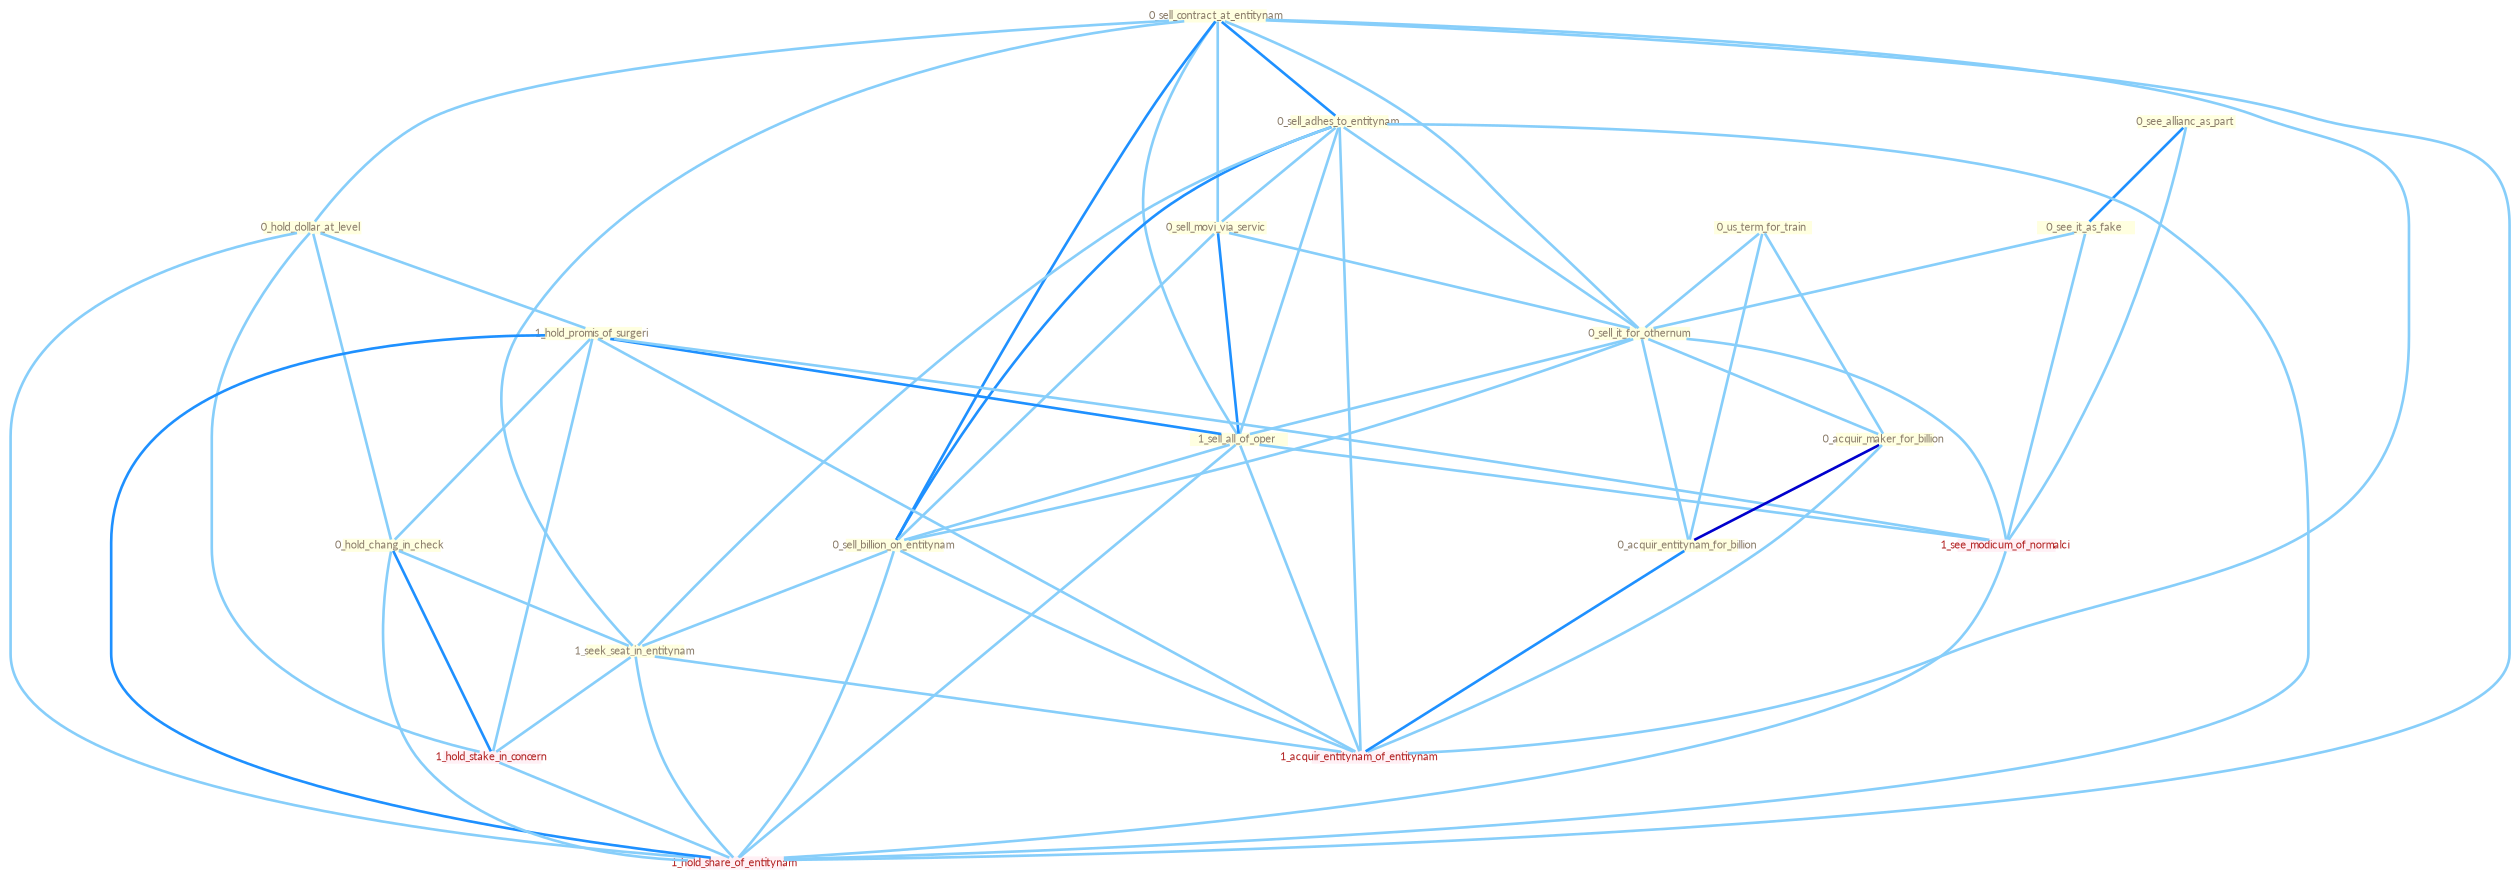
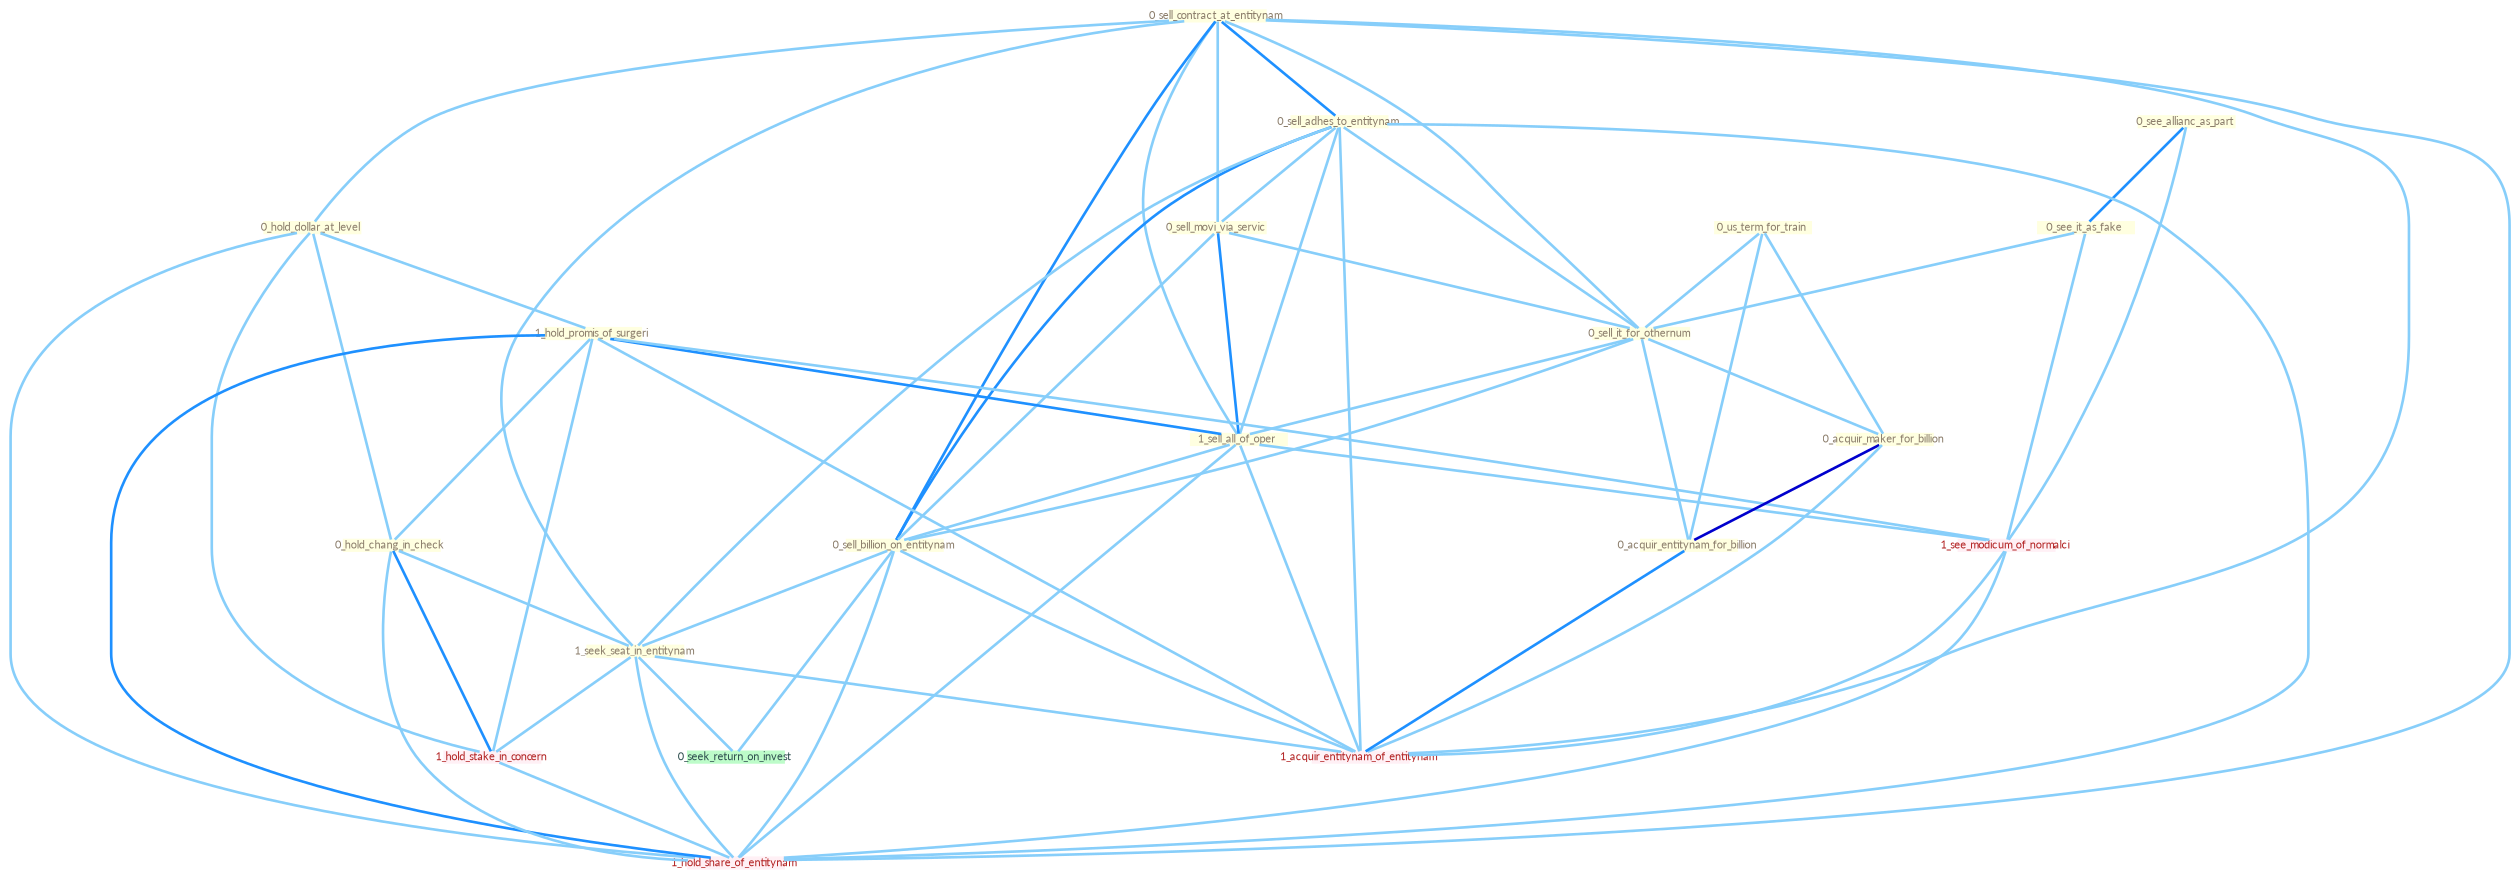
  graph {
    fontname=Lato
    node [color="#ffffe0" fixedsize=true fontcolor="#8b7d6b" fontname=Lato fontsize=4 shape=polygon style=filled]
    edge [color="#87cefa" fontname=Lato w=1]
    "0_sell_contract_at_entitynam " [height=.06 width=.5]
    "0_us_term_for_train " [height=.06 width=.5]
    "0_see_allianc_as_part " [height=.06 width=.5]
    "0_sell_adhes_to_entitynam " [height=.06 width=.5]
    "0_see_it_as_fake " [height=.06 width=.5]
    "0_hold_dollar_at_level " [height=.06 width=.5]
    "0_sell_movi_via_servic " [height=.06 width=.5]
    "0_sell_it_for_othernum " [height=.06 width=.5]
    "1_hold_promis_of_surgeri " [height=.06 width=.5]
    "1_sell_all_of_oper " [height=.06 width=.5]
    "0_acquir_maker_for_billion " [height=.06 width=.5]
    "0_acquir_entitynam_for_billion " [height=.06 width=.5]
    "0_sell_billion_on_entitynam " [height=.06 width=.5]
    "0_hold_chang_in_check " [height=.06 width=.5]
    "1_seek_seat_in_entitynam " [height=.06 width=.5]
    "1_hold_stake_in_concern " [color="#fff0f5" fontcolor="#b22222" height=.06 width=.5]
    "1_see_modicum_of_normalci " [color="#fff0f5" fontcolor="#b22222" height=.06 width=.5]
    "1_acquir_entitynam_of_entitynam " [color="#fff0f5" fontcolor="#b22222" height=.06 width=.5]
    "1_hold_share_of_entitynam " [color="#fff0f5" fontcolor="#b22222" height=.06 width=.5]
+   "0_seek_return_on_invest " [color="#BDFCC9" fontcolor="#2f4f4f" height=.06 width=.5]
    subgraph sub_1 {
      "0_sell_contract_at_entitynam "
      "0_us_term_for_train "
      "0_see_allianc_as_part "
      "0_sell_adhes_to_entitynam "
      "0_see_it_as_fake "
      "0_hold_dollar_at_level "
      "0_sell_movi_via_servic "
      "0_sell_it_for_othernum "
      "1_hold_promis_of_surgeri "
      "1_sell_all_of_oper "
      "0_acquir_maker_for_billion "
      "0_acquir_entitynam_for_billion "
      "0_sell_billion_on_entitynam "
      "0_hold_chang_in_check "
      "1_seek_seat_in_entitynam "
    }
    subgraph sub_2 {
      "1_hold_stake_in_concern "
      "1_see_modicum_of_normalci "
      "1_acquir_entitynam_of_entitynam "
      "1_hold_share_of_entitynam "
    }
    "0_sell_contract_at_entitynam " -- "0_sell_adhes_to_entitynam " [color="#1e90ff" w=2]
    "0_sell_contract_at_entitynam " -- "0_hold_dollar_at_level "
    "0_sell_contract_at_entitynam " -- "0_sell_movi_via_servic "
    "0_sell_contract_at_entitynam " -- "0_sell_it_for_othernum "
    "0_sell_contract_at_entitynam " -- "1_sell_all_of_oper "
    "0_sell_contract_at_entitynam " -- "0_sell_billion_on_entitynam " [color="#1e90ff" w=2]
    "0_sell_contract_at_entitynam " -- "1_seek_seat_in_entitynam "
    "0_sell_contract_at_entitynam " -- "1_acquir_entitynam_of_entitynam "
    "0_sell_contract_at_entitynam " -- "1_hold_share_of_entitynam "
    "0_us_term_for_train " -- "0_sell_it_for_othernum "
    "0_us_term_for_train " -- "0_acquir_maker_for_billion "
    "0_us_term_for_train " -- "0_acquir_entitynam_for_billion "
    "0_see_allianc_as_part " -- "0_see_it_as_fake " [color="#1e90ff" w=2]
    "0_see_allianc_as_part " -- "1_see_modicum_of_normalci "
    "0_sell_adhes_to_entitynam " -- "0_sell_movi_via_servic "
    "0_sell_adhes_to_entitynam " -- "0_sell_it_for_othernum "
    "0_sell_adhes_to_entitynam " -- "1_sell_all_of_oper "
    "0_sell_adhes_to_entitynam " -- "0_sell_billion_on_entitynam " [color="#1e90ff" w=2]
    "0_sell_adhes_to_entitynam " -- "1_seek_seat_in_entitynam "
    "0_sell_adhes_to_entitynam " -- "1_acquir_entitynam_of_entitynam "
    "0_sell_adhes_to_entitynam " -- "1_hold_share_of_entitynam "
    "0_see_it_as_fake " -- "0_sell_it_for_othernum "
    "0_see_it_as_fake " -- "1_see_modicum_of_normalci "
    "0_hold_dollar_at_level " -- "1_hold_promis_of_surgeri "
    "0_hold_dollar_at_level " -- "0_hold_chang_in_check "
    "0_hold_dollar_at_level " -- "1_hold_stake_in_concern "
    "0_hold_dollar_at_level " -- "1_hold_share_of_entitynam "
    "0_sell_movi_via_servic " -- "0_sell_it_for_othernum "
    "0_sell_movi_via_servic " -- "1_sell_all_of_oper " [color="#1e90ff"]
    "0_sell_movi_via_servic " -- "0_sell_billion_on_entitynam "
    "0_sell_it_for_othernum " -- "1_sell_all_of_oper "
    "0_sell_it_for_othernum " -- "0_acquir_maker_for_billion "
    "0_sell_it_for_othernum " -- "0_acquir_entitynam_for_billion "
    "0_sell_it_for_othernum " -- "0_sell_billion_on_entitynam "
    "1_hold_promis_of_surgeri " -- "1_sell_all_of_oper " [color="#1e90ff"]
    "1_hold_promis_of_surgeri " -- "0_hold_chang_in_check "
    "1_hold_promis_of_surgeri " -- "1_hold_stake_in_concern "
    "1_hold_promis_of_surgeri " -- "1_see_modicum_of_normalci "
    "1_hold_promis_of_surgeri " -- "1_acquir_entitynam_of_entitynam "
    "1_hold_promis_of_surgeri " -- "1_hold_share_of_entitynam " [color="#1e90ff" w=2]
    "1_sell_all_of_oper " -- "0_sell_billion_on_entitynam "
    "1_sell_all_of_oper " -- "1_see_modicum_of_normalci "
    "1_sell_all_of_oper " -- "1_acquir_entitynam_of_entitynam "
    "1_sell_all_of_oper " -- "1_hold_share_of_entitynam "
    "0_acquir_maker_for_billion " -- "0_acquir_entitynam_for_billion " [color="#0000cd" w=3]
    "0_acquir_maker_for_billion " -- "1_acquir_entitynam_of_entitynam "
    "0_acquir_entitynam_for_billion " -- "1_acquir_entitynam_of_entitynam " [color="#1e90ff" w=2]
    "0_sell_billion_on_entitynam " -- "1_seek_seat_in_entitynam "
    "0_sell_billion_on_entitynam " -- "1_acquir_entitynam_of_entitynam "
    "0_sell_billion_on_entitynam " -- "1_hold_share_of_entitynam "
+   "0_sell_billion_on_entitynam " -- "0_seek_return_on_invest "
    "0_hold_chang_in_check " -- "1_seek_seat_in_entitynam "
    "0_hold_chang_in_check " -- "1_hold_stake_in_concern " [color="#1e90ff" w=2]
    "0_hold_chang_in_check " -- "1_hold_share_of_entitynam "
    "1_seek_seat_in_entitynam " -- "1_hold_stake_in_concern "
    "1_seek_seat_in_entitynam " -- "1_acquir_entitynam_of_entitynam "
    "1_seek_seat_in_entitynam " -- "1_hold_share_of_entitynam "
+   "1_seek_seat_in_entitynam " -- "0_seek_return_on_invest "
    "1_hold_stake_in_concern " -- "1_hold_share_of_entitynam "
-   "1_see_modicum_of_normalci " -- "0_sell_it_for_othernum "
+   "1_see_modicum_of_normalci " -- "1_acquir_entitynam_of_entitynam "
    "1_see_modicum_of_normalci " -- "1_hold_share_of_entitynam "
  }
